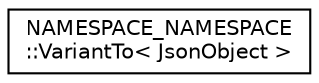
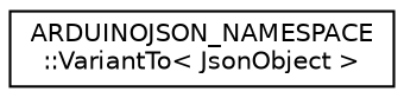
  digraph {
    rankdir=LR
-   n1 [color=black fillcolor=white fontname=Helvetica fontsize=10 height=0.2 label="NAMESPACE_NAMESPACE\l::VariantTo\< JsonObject \>" shape=record style=filled width=0.4]
+   n1 [color=black fillcolor=white fontname=Helvetica fontsize=10 height=0.2 label="ARDUINOJSON_NAMESPACE\l::VariantTo\< JsonObject \>" shape=record style=filled width=0.4]
  }
